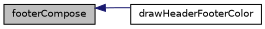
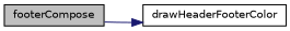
  digraph {
    rankdir=LR
    node [color=black fontname=Helvetica fontsize=10 shape=record style=filled]
    n1 [fillcolor=grey75 fontcolor=black height=0.2 label=footerCompose width=0.4]
    n2 [fillcolor=white height=0.2 label=drawHeaderFooterColor width=0.4]
-   n2 -> n1 [color=midnightblue fontname=Helvetica fontsize=10 labelfontname=Helvetica labelfontsize=10 style=solid]
+   n1 -> n2 [color=midnightblue fontname=Helvetica fontsize=10 labelfontname=Helvetica labelfontsize=10 style=solid]
  }
